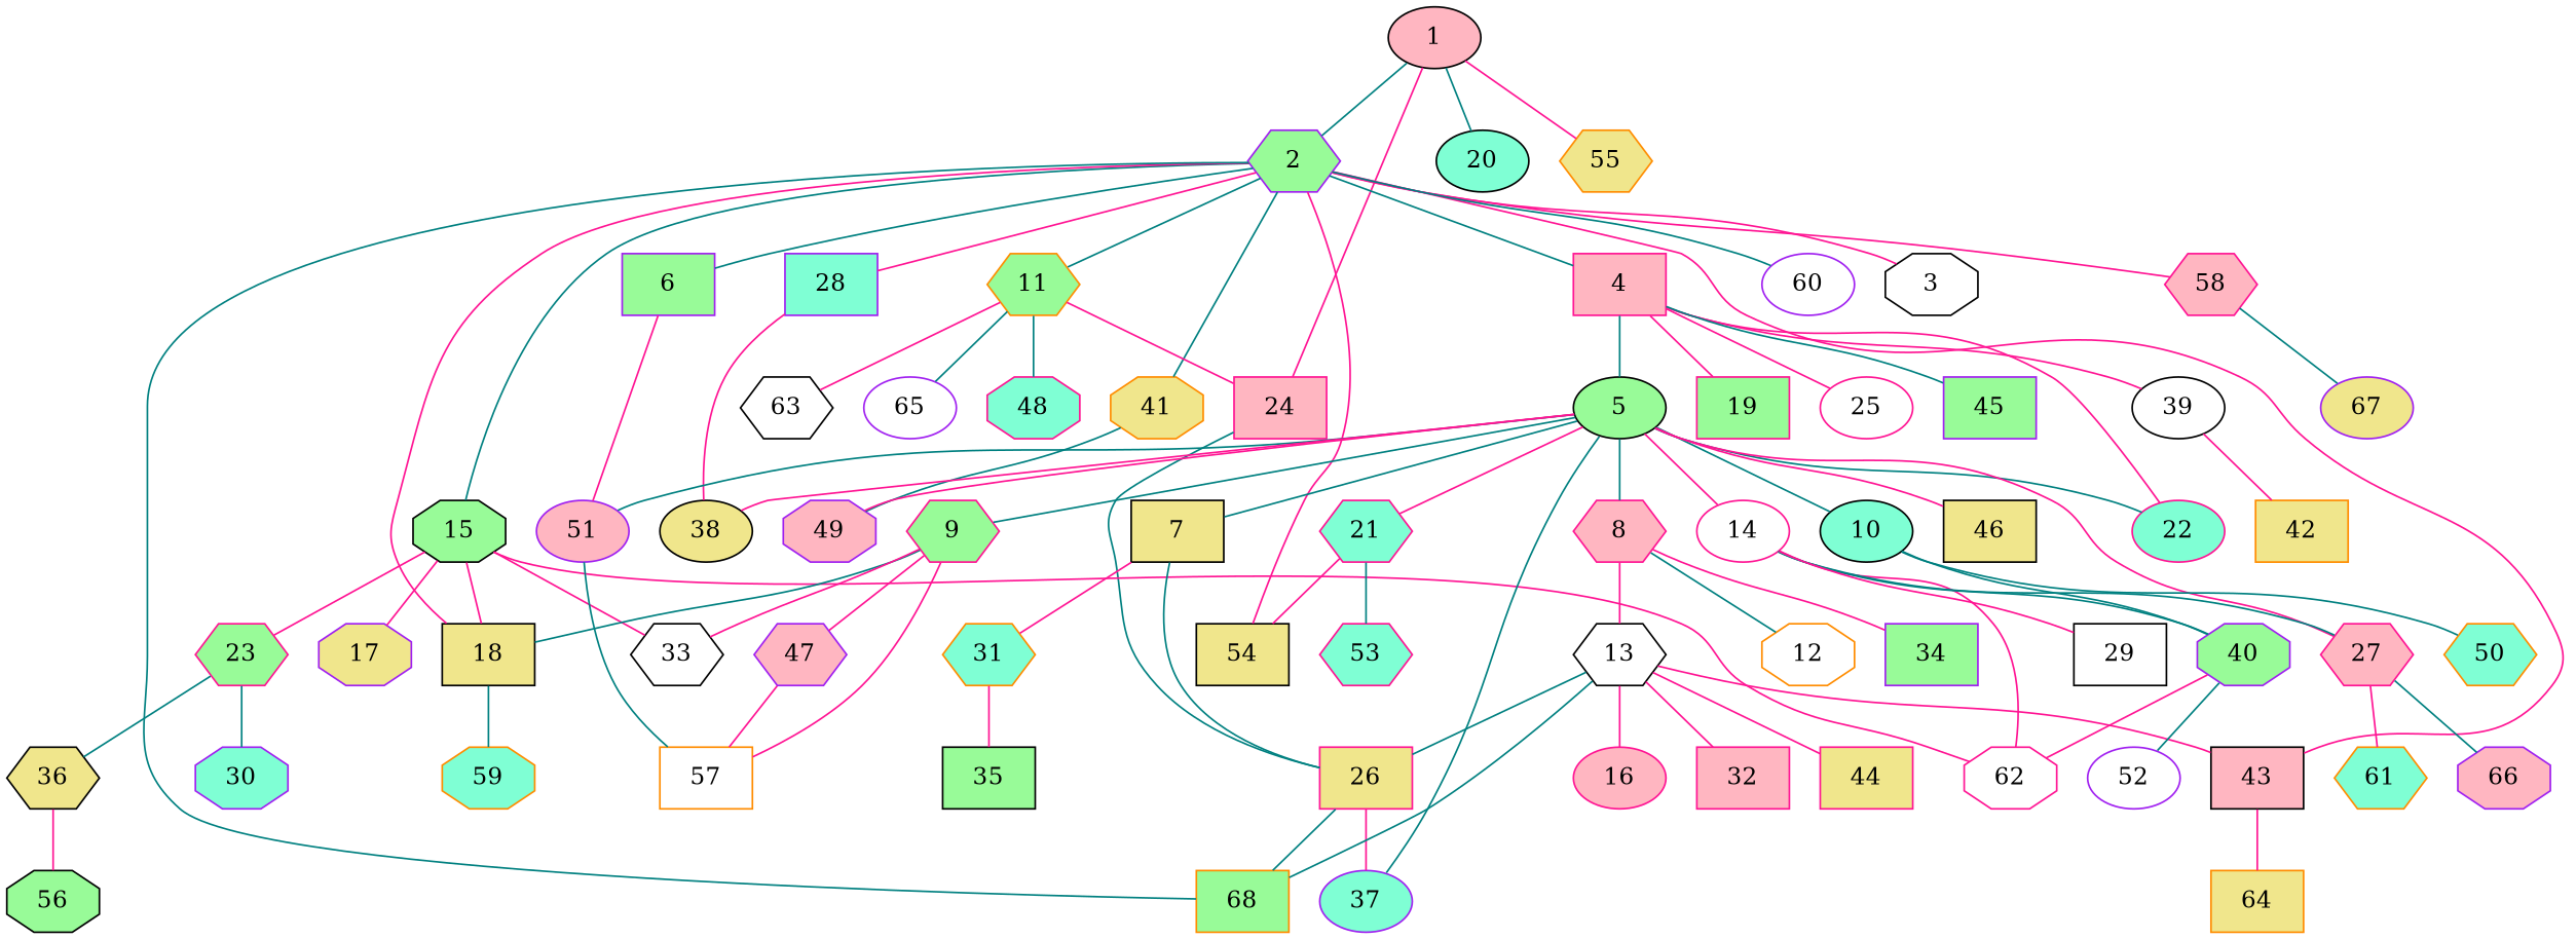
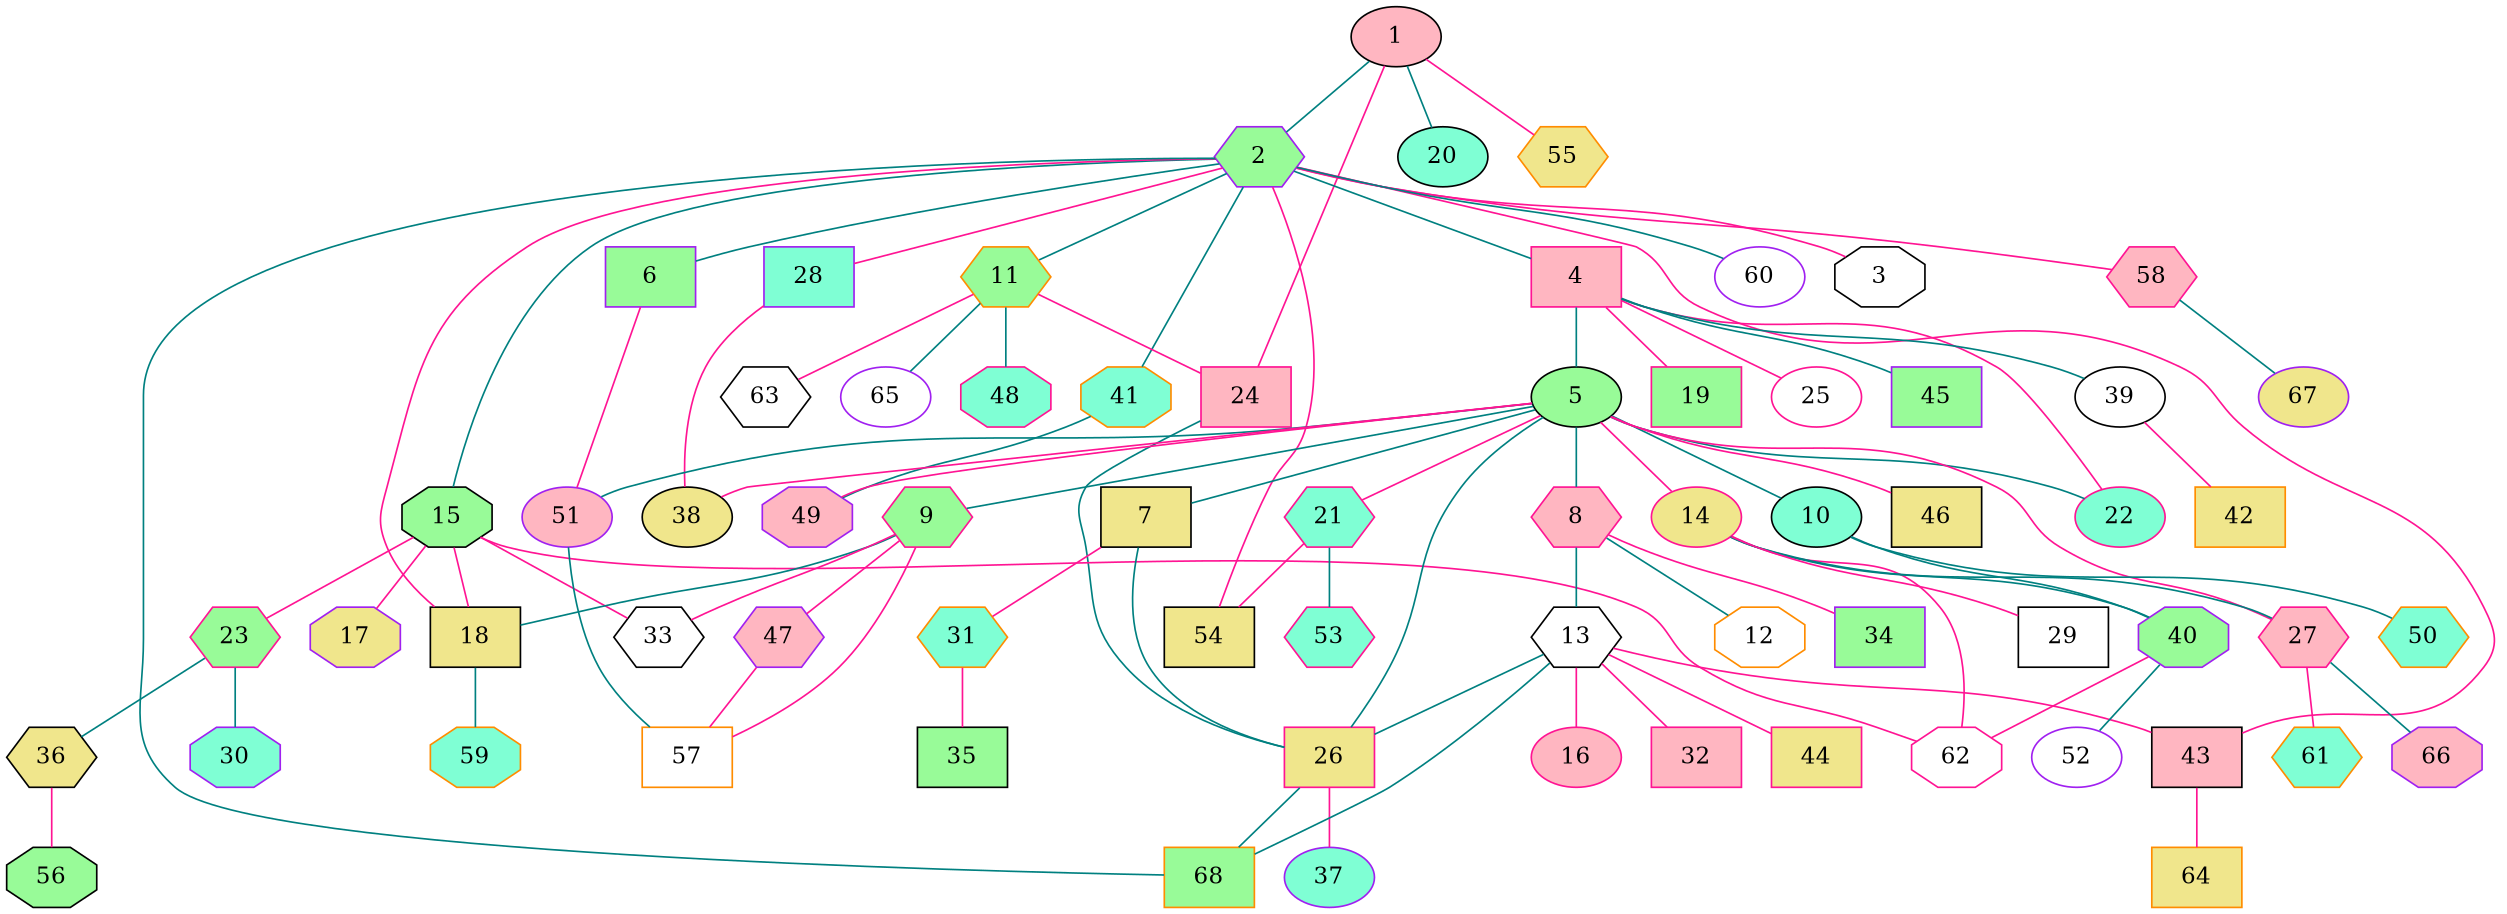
  graph {
    node [color=black fillcolor=palegreen shape=box style=filled]
    edge [color=deeppink weight=1.0]
    1 [fillcolor=lightpink shape=ellipse]
    2 [color=purple shape=hexagon]
    20 [fillcolor=aquamarine shape=ellipse]
    24 [color=deeppink fillcolor=lightpink]
    55 [color=darkorange fillcolor=khaki shape=hexagon]
    3 [fillcolor=white shape=octagon]
    4 [color=deeppink fillcolor=lightpink]
    6 [color=purple]
    11 [color=darkorange shape=hexagon]
    15 [shape=octagon]
    18 [fillcolor=khaki]
    28 [color=purple fillcolor=aquamarine]
-   41 [color=darkorange fillcolor=khaki shape=octagon]
+   41 [color=darkorange fillcolor=aquamarine shape=octagon]
    43 [fillcolor=lightpink]
    54 [fillcolor=khaki]
    58 [color=deeppink fillcolor=lightpink shape=hexagon]
    60 [color=purple fillcolor=white shape=ellipse]
    68 [color=darkorange]
    26 [color=deeppink fillcolor=khaki]
    5 [shape=ellipse]
    19 [color=deeppink]
    22 [color=deeppink fillcolor=aquamarine shape=ellipse]
    25 [color=deeppink fillcolor=white shape=ellipse]
    39 [fillcolor=white shape=ellipse]
    45 [color=purple]
    51 [color=purple fillcolor=lightpink shape=ellipse]
    48 [color=deeppink fillcolor=aquamarine shape=octagon]
    63 [fillcolor=white shape=hexagon]
    65 [color=purple fillcolor=white shape=ellipse]
    33 [fillcolor=white shape=hexagon]
    62 [color=deeppink fillcolor=white shape=octagon]
    17 [color=purple fillcolor=khaki shape=octagon]
    23 [color=deeppink shape=hexagon]
    59 [color=darkorange fillcolor=aquamarine shape=octagon]
    38 [fillcolor=khaki shape=ellipse]
    49 [color=purple fillcolor=lightpink shape=octagon]
    64 [color=darkorange fillcolor=khaki]
    67 [color=purple fillcolor=khaki shape=ellipse]
    7 [fillcolor=khaki]
    8 [color=deeppink fillcolor=lightpink shape=hexagon]
    9 [color=deeppink shape=hexagon]
    10 [fillcolor=aquamarine shape=ellipse]
-   14 [color=deeppink fillcolor=white shape=ellipse]
+   14 [color=deeppink fillcolor=khaki shape=ellipse]
    21 [color=deeppink fillcolor=aquamarine shape=hexagon]
    27 [color=deeppink fillcolor=lightpink shape=hexagon]
    46 [fillcolor=khaki]
    42 [color=darkorange fillcolor=khaki]
    31 [color=darkorange fillcolor=aquamarine shape=hexagon]
    12 [color=darkorange fillcolor=white shape=octagon]
    13 [fillcolor=white shape=hexagon]
    34 [color=purple]
    47 [color=purple fillcolor=lightpink shape=hexagon]
    57 [color=darkorange fillcolor=white]
    40 [color=purple shape=octagon]
    50 [color=darkorange fillcolor=aquamarine shape=hexagon]
    29 [fillcolor=white]
    53 [color=deeppink fillcolor=aquamarine shape=hexagon]
    37 [color=purple fillcolor=aquamarine shape=ellipse]
    61 [color=darkorange fillcolor=aquamarine shape=hexagon]
    66 [color=purple fillcolor=lightpink shape=octagon]
    35
    16 [color=deeppink fillcolor=lightpink shape=ellipse]
    32 [color=deeppink fillcolor=lightpink]
    44 [color=deeppink fillcolor=khaki]
    52 [color=purple fillcolor=white shape=ellipse]
    30 [color=purple fillcolor=aquamarine shape=octagon]
    36 [fillcolor=khaki shape=hexagon]
    56 [shape=octagon]
    1 -- 2 [color=teal]
    1 -- 20 [color=teal]
    1 -- 24
    1 -- 55
    2 -- 3 [weight=6.0]
    2 -- 4 [color=teal]
    2 -- 6 [color=teal]
    2 -- 11 [color=teal]
    2 -- 15 [color=teal]
    2 -- 18
    2 -- 28
    2 -- 41 [color=teal]
    2 -- 43
    2 -- 54
    2 -- 58
    2 -- 60 [color=teal]
    2 -- 68 [color=teal]
    24 -- 26 [color=teal]
    4 -- 5 [color=teal]
    4 -- 19
    4 -- 22
    4 -- 25
-   4 -- 39
+   4 -- 39 [color=teal]
    4 -- 45 [color=teal]
    6 -- 51
    11 -- 24
    11 -- 48 [color=teal]
    11 -- 63
    11 -- 65 [color=teal]
    15 -- 18
    15 -- 33
    15 -- 62
    15 -- 17 [weight=2.0]
    15 -- 23
    18 -- 59 [color=teal weight=2.0]
    28 -- 38
    41 -- 49 [color=teal weight=2.0]
    43 -- 64
    58 -- 67 [color=teal]
    26 -- 68 [color=teal]
    26 -- 37 [weight=5.0]
-   5 -- 37 [color=teal]
+   5 -- 26 [color=teal]
    5 -- 22 [color=teal]
    5 -- 51 [color=teal]
    5 -- 38
    5 -- 49
    5 -- 7 [color=teal]
    5 -- 8 [color=teal]
    5 -- 9 [color=teal]
    5 -- 10 [color=teal]
    5 -- 14 [weight=8.0]
    5 -- 21
    5 -- 27
    5 -- 46
    39 -- 42
    51 -- 57 [color=teal weight=2.0]
    23 -- 30 [color=teal]
    23 -- 36 [color=teal]
    7 -- 26 [color=teal]
    7 -- 31
    8 -- 12 [color=teal]
-   8 -- 13
+   8 -- 13 [color=teal]
    8 -- 34
    9 -- 18 [color=teal]
    9 -- 33 [weight=5.0]
    9 -- 47
    9 -- 57
    10 -- 40 [color=teal]
    10 -- 50 [color=teal]
    14 -- 62
    14 -- 27 [color=teal]
    14 -- 40 [color=teal]
    14 -- 29
    21 -- 54
    21 -- 53 [color=teal]
    27 -- 61
    27 -- 66 [color=teal]
    31 -- 35
    13 -- 43
    13 -- 68 [color=teal]
    13 -- 26 [color=teal]
    13 -- 16
    13 -- 32
    13 -- 44 [weight=3.0]
    47 -- 57
    40 -- 62
    40 -- 52 [color=teal]
    36 -- 56
  }
